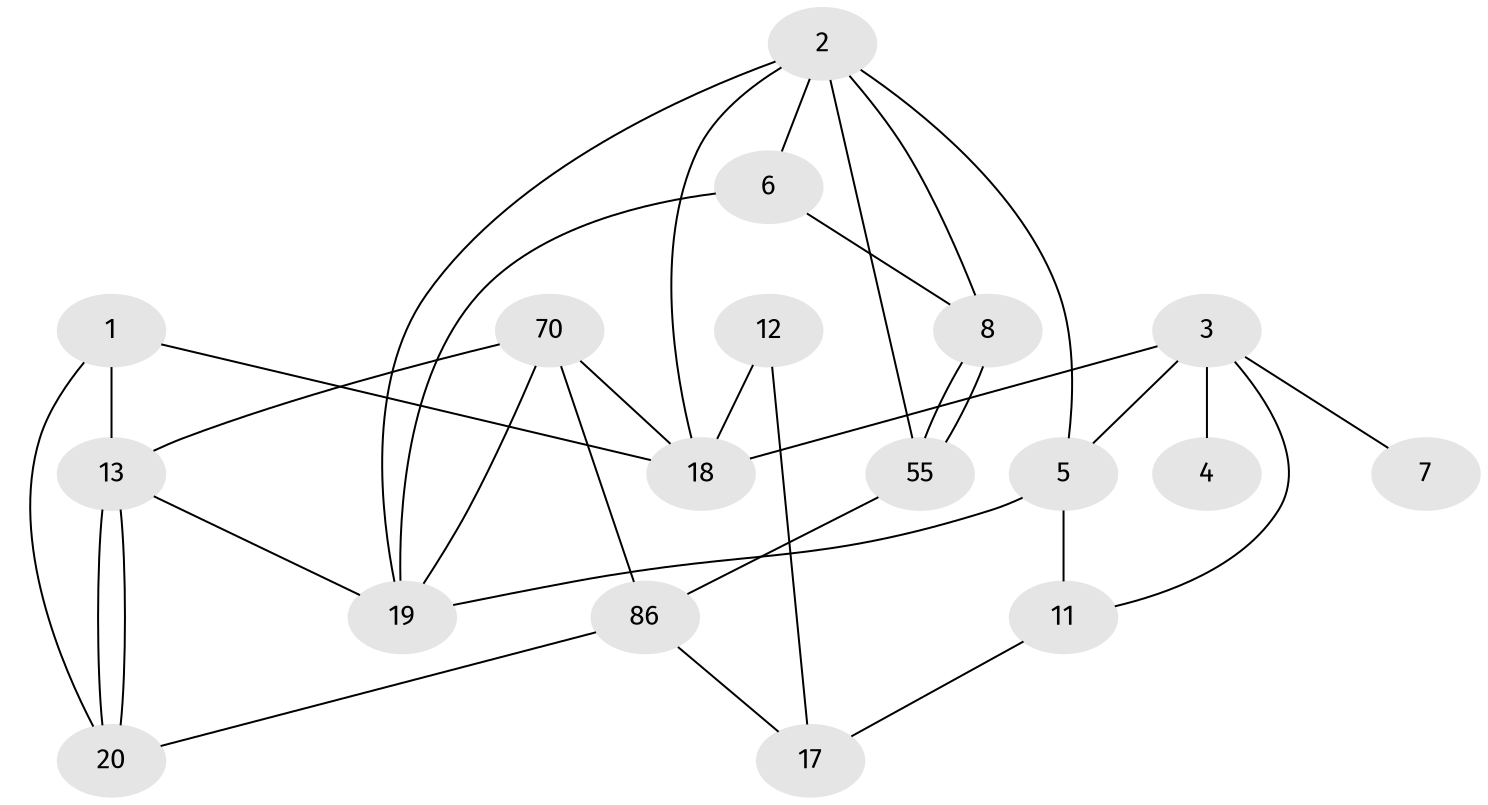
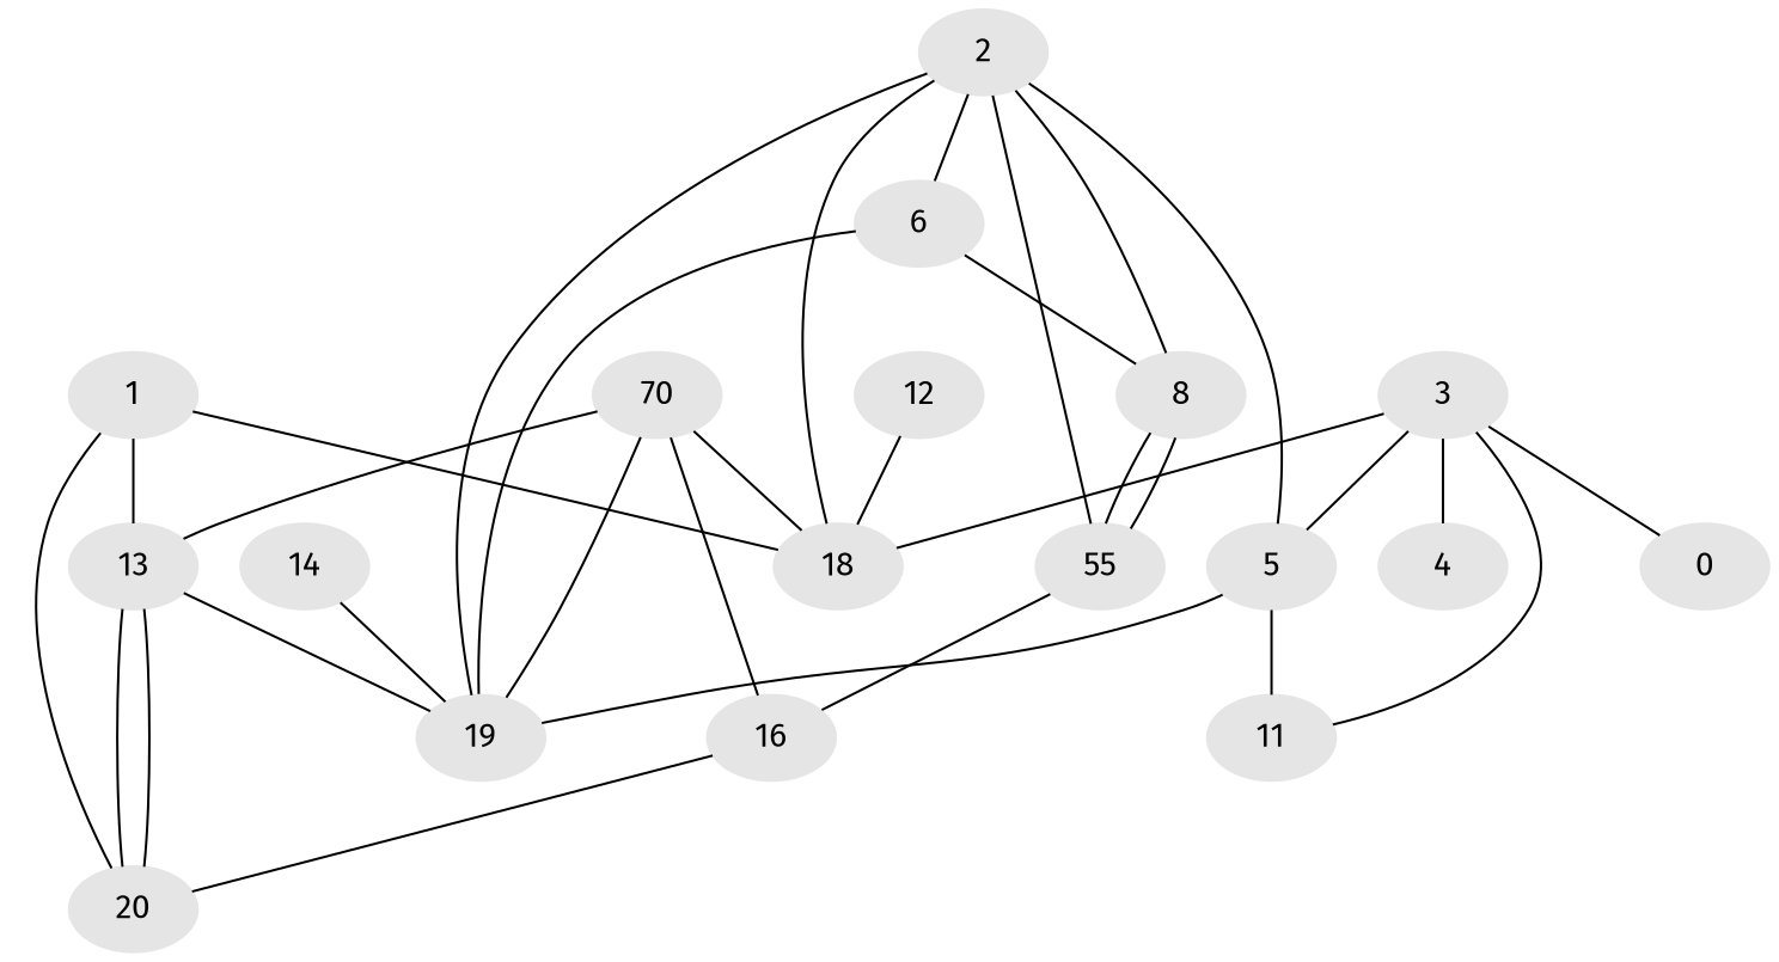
  graph {
    fontname="Fira Sans"
    node [color=gray90 fontname="Fira Sans" style=filled]
    edge [fontname="Fira Sans"]
    1
    13
    18
    20
    19
    2
    5
    6
    n9 [label=55]
    8
    11
    12
-   17
-   16 [label=86]
+   16
    3
    4
-   7
+   7 [label=0]
+   14
    n19 [label=70]
    1 -- 13
    1 -- 18
    1 -- 20
    13 -- 20
    13 -- 20
    13 -- 19
    2 -- 18
    2 -- 19
    2 -- 5
    2 -- 6
    2 -- n9
    2 -- 8
    5 -- 19
    5 -- 11
    6 -- 19
    6 -- 8
    n9 -- 16
    8 -- n9
    8 -- n9
-   11 -- 17
    12 -- 18
-   12 -- 17
    16 -- 20
-   16 -- 17
    3 -- 18
    3 -- 5
    3 -- 11
    3 -- 4
    3 -- 7
+   14 -- 19
    n19 -- 13
    n19 -- 18
    n19 -- 19
    n19 -- 16
  }
